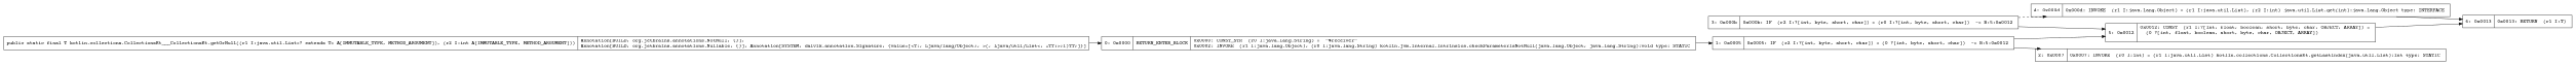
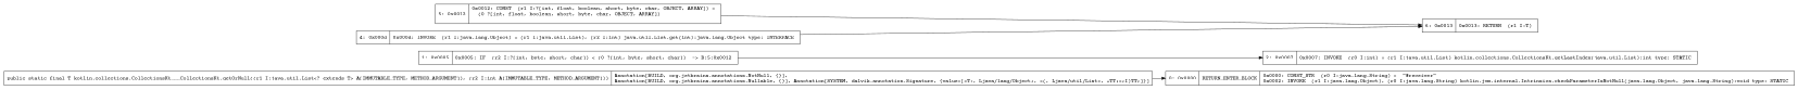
  digraph {
    fontname="Courier Prime"
    rankdir=LR
    node [fontname="Courier Prime" shape=record]
    edge [fontname="Courier Prime"]
    n1 [label="{0\:\ 0x0000|RETURN_ENTER_BLOCK\l|0x0000: CONST_STR  (r0 I:java.lang.String) =  \"$receiver\" \l0x0002: INVOKE  (r1 I:java.lang.Object), (r0 I:java.lang.String) kotlin.jvm.internal.Intrinsics.checkParameterIsNotNull(java.lang.Object, java.lang.String):void type: STATIC \l}"]
    n2 [label="{1\:\ 0x0005|0x0005: IF  (r2 I:?[int, byte, short, char]) \< (0 ?[int, byte, short, char])  \-\> B:5:0x0012 \l}"]
    n3 [label="{2\:\ 0x0007|0x0007: INVOKE  (r0 I:int) = (r1 I:java.util.List) kotlin.collections.CollectionsKt.getLastIndex(java.util.List):int type: STATIC \l}"]
    n4 [label="{5\:\ 0x0012|0x0012: CONST  (r1 I:?[int, float, boolean, short, byte, char, OBJECT, ARRAY]) = \l  (0 ?[int, float, boolean, short, byte, char, OBJECT, ARRAY])\l \l}"]
    n5 [label="{6\:\ 0x0013|0x0013: RETURN  (r1 I:T) \l}"]
-   n6 [label="{3\:\ 0x000b|0x000b: IF  (r2 I:?[int, byte, short, char]) \> (r0 I:?[int, byte, short, char])  \-\> B:5:0x0012 \l}"]
    n7 [label="{4\:\ 0x000d|0x000d: INVOKE  (r1 I:java.lang.Object) = (r1 I:java.util.List), (r2 I:int) java.util.List.get(int):java.lang.Object type: INTERFACE \l}"]
    n8 [label="{public static final T kotlin.collections.CollectionsKt___CollectionsKt.getOrNull((r1 I:java.util.List\<? extends T\> A[IMMUTABLE_TYPE, METHOD_ARGUMENT]), (r2 I:int A[IMMUTABLE_TYPE, METHOD_ARGUMENT]))  | Annotation[BUILD, org.jetbrains.annotations.NotNull, \{\}], \lAnnotation[BUILD, org.jetbrains.annotations.Nullable, \{\}], Annotation[SYSTEM, dalvik.annotation.Signature, \{value=[\<T:, Ljava\/lang\/Object;, \>(, Ljava\/util\/List\<, +TT;\>;I)TT;]\}]\l}"]
-   n1 -> n2
    n2 -> n3 [style=solid]
-   n2 -> n4
    n4 -> n5
-   n6 -> n4
-   n6 -> n7 [style=dashed]
    n7 -> n5
    n8 -> n1
  }
